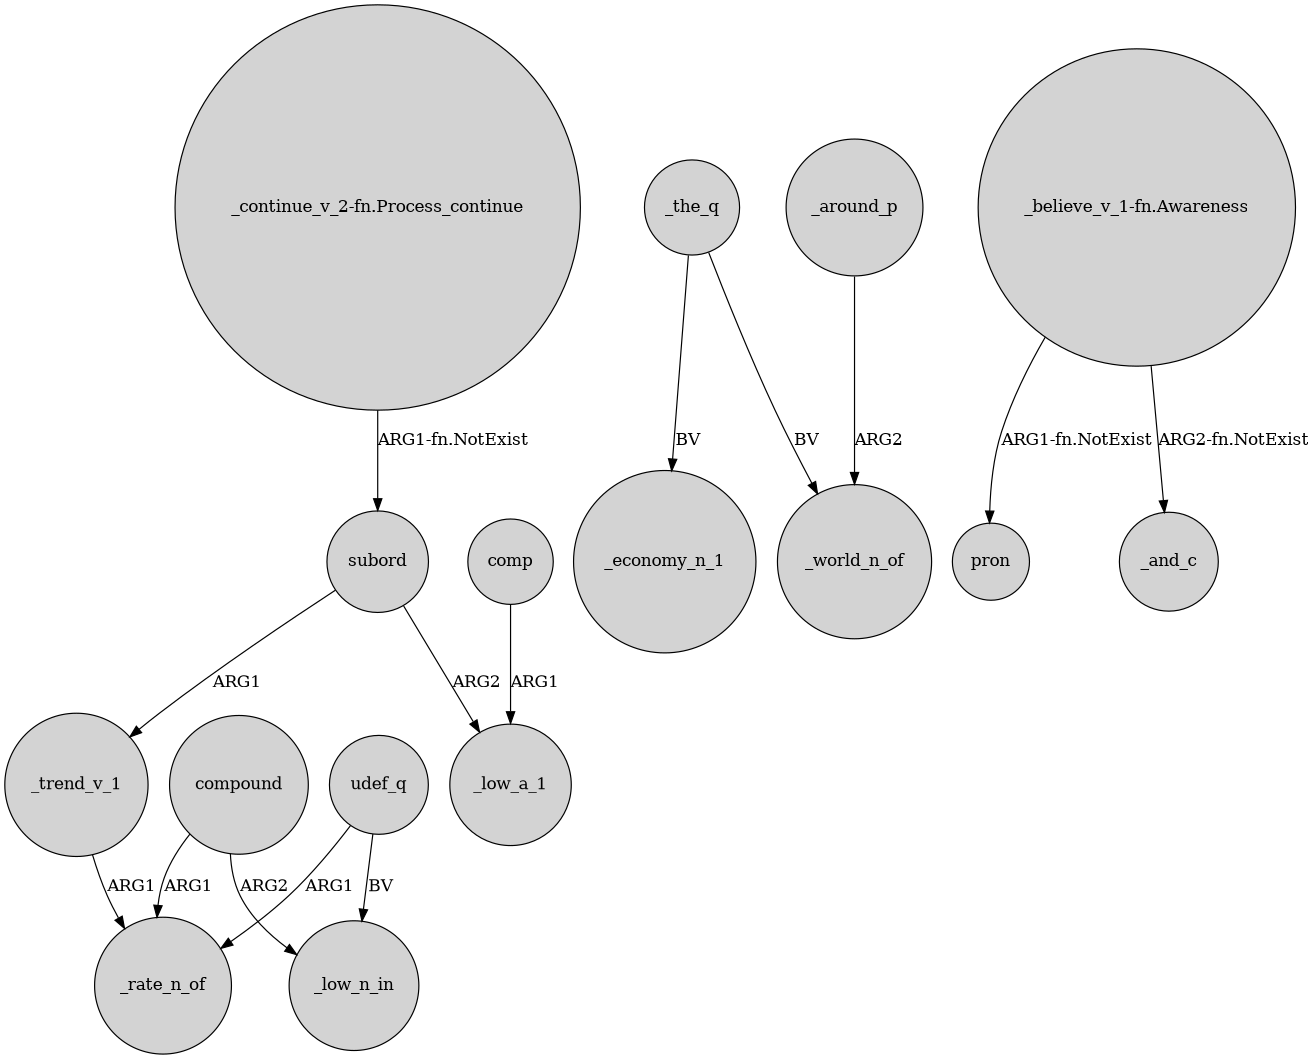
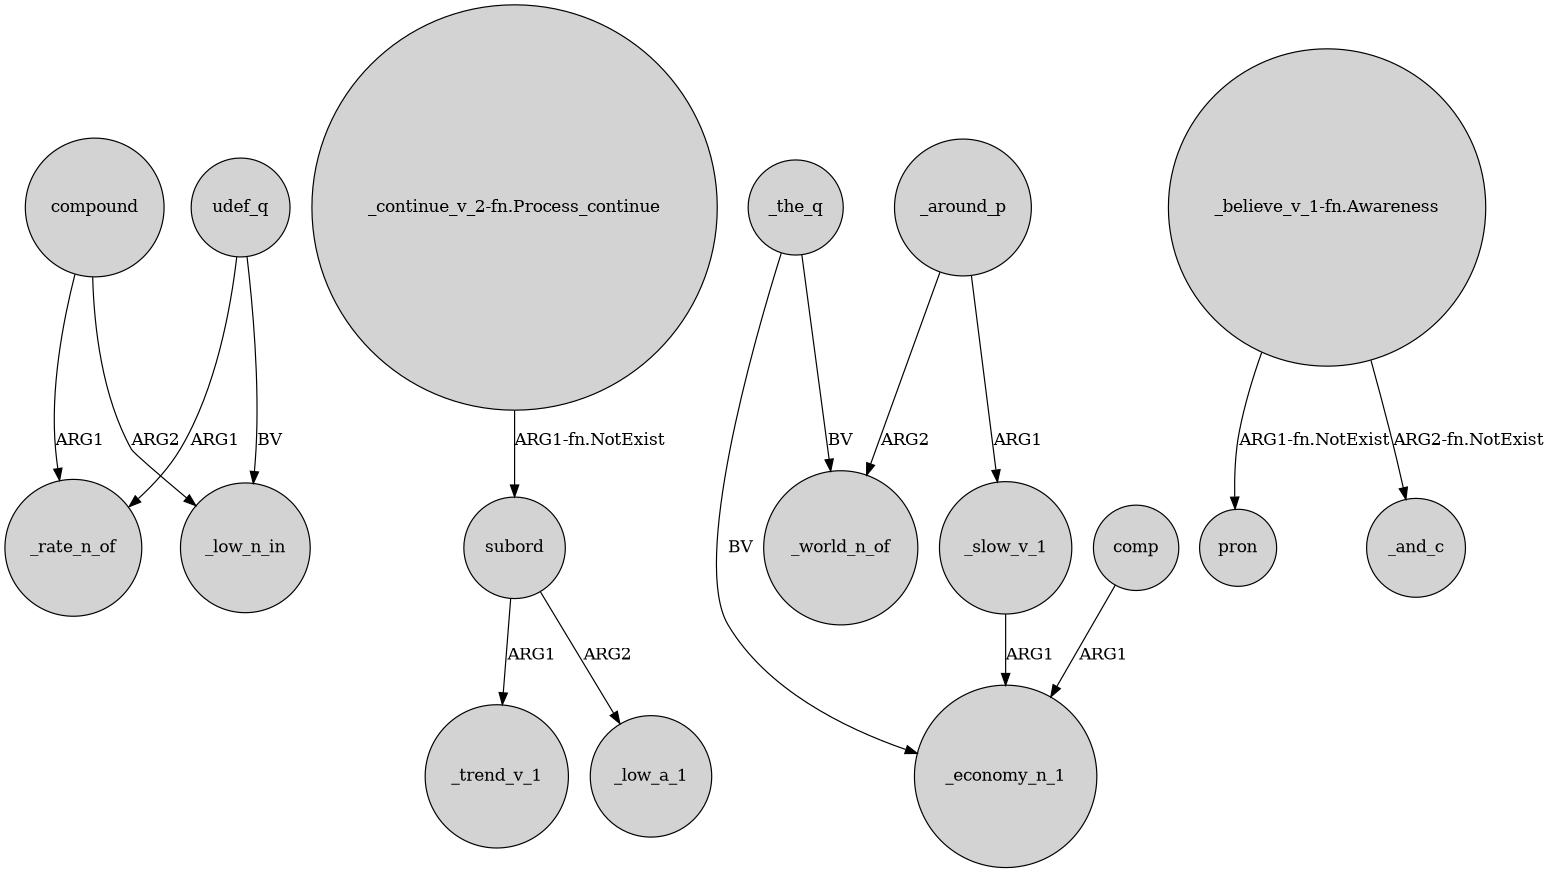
  digraph {
    node [shape=circle style=filled]
    compound
    _rate_n_of
    n3 [label=_low_n_in]
    _trend_v_1
    _the_q
    _economy_n_1
    _world_n_of
    _around_p
+   _slow_v_1
    comp
    _low_a_1
    udef_q
    subord
    "_believe_v_1-fn.Awareness"
    pron
    _and_c
    "_continue_v_2-fn.Process_continue"
    compound -> _rate_n_of [label=ARG1]
    compound -> n3 [label=ARG2]
-   _trend_v_1 -> _rate_n_of [label=ARG1]
    _the_q -> _economy_n_1 [label=BV]
    _the_q -> _world_n_of [label=BV]
    _around_p -> _world_n_of [label=ARG2]
-   comp -> _low_a_1 [label=ARG1]
+   _around_p -> _slow_v_1 [label=ARG1]
+   _slow_v_1 -> _economy_n_1 [label=ARG1]
+   comp -> _economy_n_1 [label=ARG1]
    udef_q -> _rate_n_of [label=ARG1]
    udef_q -> n3 [label=BV]
    subord -> _trend_v_1 [label=ARG1]
    subord -> _low_a_1 [label=ARG2]
    "_believe_v_1-fn.Awareness" -> pron [label="ARG1-fn.NotExist"]
    "_believe_v_1-fn.Awareness" -> _and_c [label="ARG2-fn.NotExist"]
    "_continue_v_2-fn.Process_continue" -> subord [label="ARG1-fn.NotExist"]
  }
